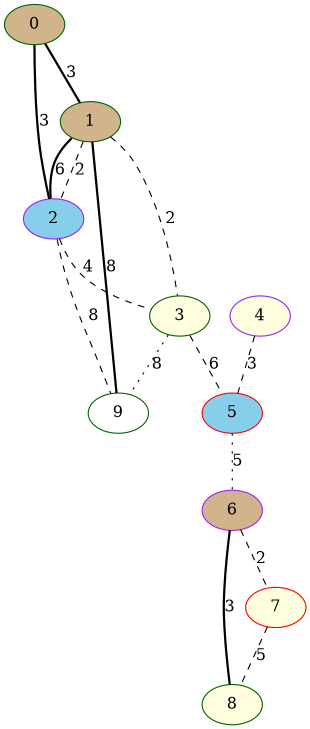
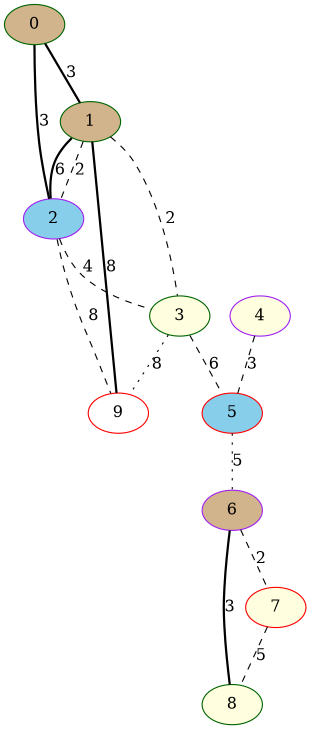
  graph {
    node [color=darkgreen fillcolor=lightyellow style=filled weight=1]
    edge [style=dashed]
    0 [fillcolor=tan]
    1 [fillcolor=tan]
    2 [color=purple fillcolor=skyblue]
    3
-   9 [fillcolor=white weight=4]
+   9 [color=red fillcolor=white weight=4]
    5 [color=red fillcolor=skyblue]
    4 [color=purple]
    6 [color=purple fillcolor=tan]
    7 [color=red]
    8
    0 -- 1 [label=3 style=bold]
    0 -- 2 [label=3 style=bold]
    1 -- 2 [label=6 style=bold]
    1 -- 2 [label=2]
    1 -- 3 [label=2]
    1 -- 9 [label=8 style=bold]
    2 -- 3 [label=4]
    2 -- 9 [label=8]
    3 -- 9 [label=8 style=dotted]
    3 -- 5 [label=6]
    5 -- 6 [label=5 style=dotted]
    4 -- 5 [label=3]
    6 -- 7 [label=2]
    6 -- 8 [label=3 style=bold]
    7 -- 8 [label=5]
  }
